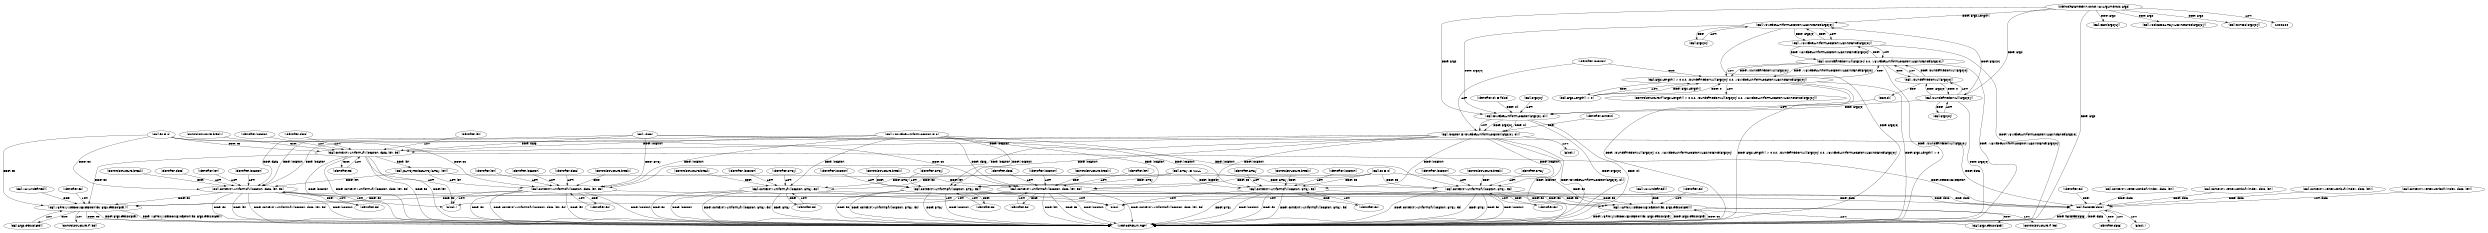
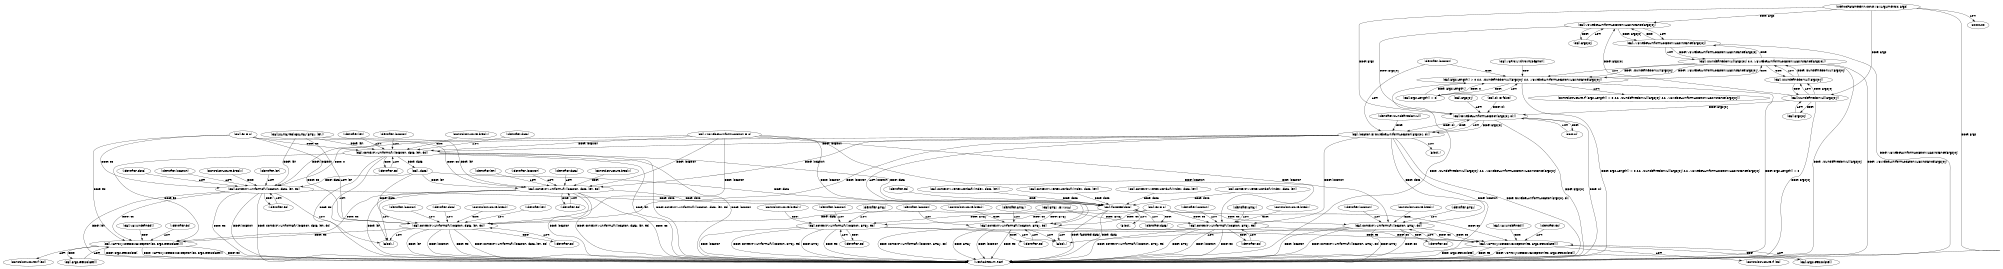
  digraph {
    fontname="DejaVu Sans"
    node [fontname="DejaVu Sans"]
    edge [fontname="DejaVu Sans"]
    n1 [label="(Call,V8WebGLUniformLocation::HasInstance(args[0]))"]
    n2 [label="(Call,!V8WebGLUniformLocation::HasInstance(args[0]))"]
    n3 [label="(Call,toWebGLUniformLocation(args[0], ok))"]
    n4 [label="(MethodReturn,RET)"]
    n5 [label="(Call,args[0])"]
    n6 [label="(Call,!isUndefinedOrNull(args[0]) && !V8WebGLUniformLocation::HasInstance(args[0]))"]
    n7 [label="(Call,location = toWebGLUniformLocation(args[0], ok))"]
    n8 [label="(Cast,ok)"]
    n9 [label="(Call,isUndefinedOrNull(args[0]))"]
    n10 [label="(Call,args[0])"]
    n11 [label="(Call,!isUndefinedOrNull(args[0]))"]
    n12 [label="(MethodParameterIn,const v8::Arguments& args)"]
-   n13 [label="(Call,Cast(args[1]))"]
-   n14 [label="(Call,V8Float32Array::HasInstance(args[1]))"]
-   n15 [label="(Call,toInt32(args[0]))"]
    1000100
    n17 [label="(Call,args.Length() > 0 && !isUndefinedOrNull(args[0]) && !V8WebGLUniformLocation::HasInstance(args[0]))"]
    n18 [label="(ControlStructure,if (args.Length() > 0 && !isUndefinedOrNull(args[0]) && !V8WebGLUniformLocation::HasInstance(args[0])))"]
    n19 [label="(Call,args.Length() > 0)"]
    n20 [label="(Call,context->uniform1fv(location, array, ec))"]
    n21 [label="(Call,context->uniform2fv(location, array, ec))"]
    n22 [label="(Call,context->uniform3fv(location, array, ec))"]
    n23 [label="(Call,context->uniform1fv(location, data, len, ec))"]
    n24 [label="(Call,context->uniform2fv(location, data, len, ec))"]
    n25 [label="(Call,context->uniform3fv(location, data, len, ec))"]
    n26 [label="(Call,context->uniform4fv(location, data, len, ec))"]
    n27 [label="(Block,)"]
    n28 [label="(Call,V8Proxy::setDOMException(ec, args.GetIsolate()))"]
    n29 [label="(Block,)"]
    n30 [label="(Identifier,ec)"]
    n31 [label="(Identifier,ec)"]
    n32 [label="(Identifier,ec)"]
    n33 [label="(Call,context->uniform4fv(location, array, ec))"]
    n34 [label="(Identifier,ec)"]
    n35 [label="(Call,fastFree(data))"]
    n36 [label="(Call,V8Proxy::setDOMException(ec, args.GetIsolate()))"]
    n37 [label="(Block,)"]
    n38 [label="(Identifier,ec)"]
    n39 [label="(Identifier,ec)"]
    n40 [label="(Identifier,ec)"]
    n41 [label="(Identifier,ec)"]
    n42 [label="(ControlStructure,if (ec))"]
    n43 [label="(Call,args.GetIsolate())"]
    n44 [label="(Block,)"]
    n45 [label="(Identifier,data)"]
    n46 [label="(Call,args.GetIsolate())"]
    n47 [label="(ControlStructure,if (ec))"]
    n48 [label="(ControlStructure,break;)"]
    n49 [label="(Identifier,location)"]
    n50 [label="(Identifier,ec)"]
    n51 [label="(Identifier,location)"]
    n52 [label="(Identifier,data)"]
    n53 [label="(Identifier,location)"]
    n54 [label="(Identifier,data)"]
    n55 [label="(Identifier,array)"]
    n56 [label="(Identifier,len)"]
    n57 [label="(Identifier,location)"]
+   n58 [label="(Call,V8Proxy::throwTypeError())"]
    n59 [label="(Identifier,len)"]
    n60 [label="(ControlStructure,break;)"]
    n61 [label="(Call,context->vertexAttrib3fv(index, data, len))"]
    n62 [label="(Identifier,data)"]
    n63 [label="(Identifier,location)"]
    n64 [label="(ControlStructure,break;)"]
    n65 [label="(Call,* toWebGLUniformLocation = 0)"]
    n66 [label="(Identifier,location)"]
    n67 [label="(ControlStructure,break;)"]
    n68 [label="(ControlStructure,break;)"]
    n69 [label="(Identifier,len)"]
    n70 [label="(Call,ec = 0)"]
    n71 [label="(ControlStructure,break;)"]
    n72 [label="(Identifier,array)"]
    n73 [label="(Identifier,data)"]
-   n74 [label="(Identifier,ok = false)"]
+   n74 [label="(Call,ok = false)"]
    n75 [label="(Call,context->vertexAttrib1fv(index, data, len))"]
    n76 [label="(Call,!data)"]
    n77 [label="(Call,context->vertexAttrib4fv(index, data, len))"]
    n78 [label="(Identifier,len)"]
    n79 [label="(ControlStructure,break;)"]
    n80 [label="(Identifier,array)"]
    n81 [label="(Call,v8::Undefined())"]
    n82 [label="(Identifier,location)"]
    n83 [label="(Call,context->vertexAttrib2fv(index, data, len))"]
    n84 [label="(ControlStructure,break;)"]
    n85 [label="(Identifier,ec)"]
-   n86 [label="(Identifier,context)"]
+   n86 [label="(Identifier,isUndefinedOrNull)"]
    n87 [label="(Identifier,array)"]
    n88 [label="(Call,jsArrayToFloatArray(array, len))"]
    n89 [label="(Call,args[0])"]
    n90 [label="(Call,v8::Undefined())"]
    n91 [label="(Identifier,location)"]
    n92 [label="(Identifier,location)"]
    n93 [label="(Call,array != NULL)"]
    n94 [label="(Identifier,ec)"]
    n95 [label="(Call,ec = 0)"]
    n1 -> n2 [label="AST: "]
    n1 -> n2 [label="DDG: args[0]"]
    n1 -> n3 [label="DDG: args[0]"]
-   n1 -> n4 [label="DDG: args[0]"]
    n1 -> n5 [label="CFG: "]
    n2 -> n1 [label="CFG: "]
    n2 -> n4 [label="DDG: V8WebGLUniformLocation::HasInstance(args[0])"]
    n2 -> n6 [label="AST: "]
    n2 -> n6 [label="DDG: V8WebGLUniformLocation::HasInstance(args[0])"]
    n3 -> n4 [label="DDG: args[0]"]
    n3 -> n4 [label="DDG: ok"]
    n3 -> n7 [label="AST: "]
    n3 -> n7 [label="DDG: args[0]"]
    n3 -> n7 [label="DDG: ok"]
-   n11 -> n8 [label="CFG: "]
+   n3 -> n8 [label="CFG: "]
    n5 -> n1 [label="AST: "]
    n6 -> n2 [label="CFG: "]
    n6 -> n4 [label="DDG: !isUndefinedOrNull(args[0])"]
    n6 -> n4 [label="DDG: !V8WebGLUniformLocation::HasInstance(args[0])"]
    n6 -> n11 [label="CFG: "]
    n6 -> n17 [label="AST: "]
    n6 -> n17 [label="DDG: !isUndefinedOrNull(args[0])"]
    n6 -> n17 [label="DDG: !V8WebGLUniformLocation::HasInstance(args[0])"]
+   n7 -> n3 [label="CFG: "]
    n7 -> n4 [label="DDG: location"]
    n7 -> n4 [label="DDG: toWebGLUniformLocation(args[0], ok)"]
-   n7 -> n20 [label="DDG: location"]
+   n7 -> n20 [label="DDG: data"]
    n7 -> n21 [label="DDG: location"]
-   n7 -> n22 [label="DDG: location"]
+   n7 -> n22 [label="AST: location"]
    n7 -> n23 [label="DDG: location"]
    n7 -> n24 [label="DDG: location"]
-   n7 -> n25 [label="DDG: location"]
+   n7 -> n25 [label="DDG: 0"]
    n7 -> n26 [label="DDG: location"]
    n7 -> n27 [label="AST: "]
    n8 -> n3 [label="AST: "]
    n9 -> n1 [label="DDG: args[0]"]
    n9 -> n3 [label="DDG: args[0]"]
    n9 -> n4 [label="DDG: args[0]"]
    n9 -> n10 [label="CFG: "]
    n9 -> n11 [label="AST: "]
    n9 -> n11 [label="DDG: args[0]"]
    n10 -> n9 [label="AST: "]
    n11 -> n6 [label="AST: "]
    n11 -> n6 [label="DDG: isUndefinedOrNull(args[0])"]
-   n11 -> n9 [label="DDG: 0"]
-   n12 -> n1 [label="DDG: args.Length()"]
+   n11 -> n9 [label="CFG: "]
+   n12 -> n1 [label="DDG: args"]
    n12 -> n3 [label="DDG: args"]
    n12 -> n4 [label="DDG: args"]
    n12 -> n9 [label="DDG: args"]
-   n12 -> n13 [label="DDG: args"]
-   n12 -> n14 [label="DDG: args"]
-   n12 -> n15 [label="DDG: args"]
    n12 -> 1000100 [label="AST: "]
    n17 -> n4 [label="DDG: !isUndefinedOrNull(args[0]) && !V8WebGLUniformLocation::HasInstance(args[0])"]
    n17 -> n4 [label="DDG: args.Length() > 0 && !isUndefinedOrNull(args[0]) && !V8WebGLUniformLocation::HasInstance(args[0])"]
    n17 -> n4 [label="DDG: args.Length() > 0"]
    n17 -> n6 [label="CFG: "]
    n17 -> n18 [label="AST: "]
    n17 -> n19 [label="CFG: "]
    n19 -> n17 [label="AST: "]
    n19 -> n17 [label="DDG: args.Length()"]
    n19 -> n17 [label="DDG: 0"]
    n20 -> n4 [label="DDG: location"]
    n20 -> n4 [label="DDG: context->uniform1fv(location, array, ec)"]
    n20 -> n4 [label="DDG: array"]
    n20 -> n4 [label="DDG: ec"]
    n20 -> n28 [label="DDG: ec"]
    n20 -> n29 [label="AST: "]
    n20 -> n30 [label="CFG: "]
    n21 -> n4 [label="DDG: context->uniform2fv(location, array, ec)"]
    n21 -> n4 [label="DDG: array"]
    n21 -> n4 [label="DDG: location"]
    n21 -> n4 [label="DDG: ec"]
    n21 -> n28 [label="DDG: ec"]
    n21 -> n29 [label="AST: "]
    n21 -> n31 [label="CFG: "]
    n22 -> n4 [label="DDG: context->uniform3fv(location, array, ec)"]
    n22 -> n4 [label="DDG: array"]
    n22 -> n4 [label="DDG: location"]
    n22 -> n4 [label="DDG: ec"]
    n22 -> n28 [label="DDG: ec"]
    n22 -> n29 [label="AST: "]
    n22 -> n32 [label="CFG: "]
    n23 -> n4 [label="DDG: ec"]
    n23 -> n4 [label="DDG: len"]
    n23 -> n4 [label="DDG: context->uniform1fv(location, data, len, ec)"]
    n23 -> n4 [label="DDG: location"]
    n23 -> n35 [label="DDG: data"]
    n23 -> n36 [label="DDG: ec"]
    n23 -> n37 [label="AST: "]
    n23 -> n38 [label="CFG: "]
    n24 -> n4 [label="DDG: len"]
    n24 -> n4 [label="DDG: location"]
    n24 -> n4 [label="DDG: ec"]
    n24 -> n4 [label="DDG: context->uniform2fv(location, data, len, ec)"]
-   n24 -> n35 [label="DDG: data"]
+   n35 -> n24 [label="DDG: data"]
    n24 -> n36 [label="DDG: ec"]
    n24 -> n37 [label="AST: "]
    n24 -> n39 [label="CFG: "]
    n25 -> n4 [label="DDG: context->uniform3fv(location, data, len, ec)"]
    n25 -> n4 [label="DDG: len"]
    n25 -> n4 [label="DDG: ec"]
    n25 -> n4 [label="DDG: location"]
-   n25 -> n35 [label="CFG: data"]
+   n25 -> n35 [label="DDG: data"]
    n25 -> n36 [label="DDG: ec"]
    n25 -> n37 [label="AST: "]
    n25 -> n40 [label="CFG: "]
    n26 -> n4 [label="DDG: location"]
    n26 -> n4 [label="DDG: context->uniform4fv(location, data, len, ec)"]
    n26 -> n4 [label="DDG: ec"]
    n26 -> n4 [label="DDG: len"]
-   n26 -> n35 [label="DDG: setDOMException"]
+   n26 -> n35 [label="DDG: data"]
    n26 -> n36 [label="DDG: ec"]
    n26 -> n37 [label="AST: "]
    n26 -> n41 [label="CFG: "]
    n28 -> n4 [label="DDG: V8Proxy::setDOMException(ec, args.GetIsolate())"]
    n28 -> n4 [label="DDG: args.GetIsolate()"]
    n28 -> n4 [label="DDG: ec"]
    n28 -> n42 [label="AST: "]
    n28 -> n43 [label="CFG: "]
    n30 -> n20 [label="AST: "]
    n31 -> n21 [label="AST: "]
    n32 -> n22 [label="AST: "]
    n33 -> n4 [label="DDG: array"]
    n33 -> n4 [label="DDG: ec"]
    n33 -> n4 [label="DDG: location"]
    n33 -> n4 [label="DDG: context->uniform4fv(location, array, ec)"]
    n33 -> n28 [label="DDG: ec"]
    n33 -> n29 [label="AST: "]
    n33 -> n34 [label="CFG: "]
    n34 -> n33 [label="AST: "]
    n35 -> n4 [label="DDG: fastFree(data)"]
    n35 -> n4 [label="DDG: data"]
    n35 -> n44 [label="AST: "]
    n35 -> n45 [label="CFG: "]
    n36 -> n4 [label="DDG: args.GetIsolate()"]
    n36 -> n4 [label="DDG: V8Proxy::setDOMException(ec, args.GetIsolate())"]
    n36 -> n4 [label="DDG: ec"]
    n36 -> n46 [label="CFG: "]
    n36 -> n47 [label="AST: "]
    n38 -> n23 [label="AST: "]
    n39 -> n24 [label="AST: "]
    n40 -> n25 [label="AST: "]
    n41 -> n26 [label="AST: "]
    n43 -> n28 [label="AST: "]
    n45 -> n35 [label="AST: "]
    n46 -> n36 [label="AST: "]
    n48 -> n33 [label="CFG: "]
    n49 -> n22 [label="AST: "]
    n50 -> n35 [label="CFG: "]
    n51 -> n33 [label="AST: "]
    n52 -> n25 [label="AST: "]
    n53 -> n7 [label="AST: "]
    n53 -> n17 [label="CFG: "]
    n54 -> n23 [label="AST: "]
    n55 -> n33 [label="AST: "]
    n56 -> n23 [label="AST: "]
    n57 -> n24 [label="AST: "]
+   n58 -> n17 [label="CFG: "]
    n59 -> n26 [label="AST: "]
    n60 -> n20 [label="CFG: "]
    n61 -> n35 [label="DDG: data"]
    n62 -> n24 [label="AST: "]
    n63 -> n25 [label="AST: "]
    n64 -> n24 [label="CFG: "]
-   n65 -> n20 [label="DDG: location"]
+   n65 -> n20 [label="CFG: location"]
    n65 -> n21 [label="DDG: location"]
    n65 -> n22 [label="DDG: location"]
    n65 -> n23 [label="DDG: location"]
    n65 -> n24 [label="DDG: location"]
    n65 -> n25 [label="DDG: location"]
    n65 -> n26 [label="DDG: location"]
-   n65 -> n33 [label="DDG: location"]
    n66 -> n23 [label="AST: "]
    n67 -> n25 [label="CFG: "]
    n68 -> n23 [label="CFG: "]
    n69 -> n25 [label="AST: "]
    n70 -> n23 [label="DDG: ec"]
    n70 -> n24 [label="DDG: ec"]
    n70 -> n25 [label="DDG: ec"]
    n70 -> n26 [label="DDG: ec"]
    n70 -> n36 [label="DDG: ec"]
    n71 -> n22 [label="CFG: "]
    n72 -> n21 [label="AST: "]
    n73 -> n26 [label="AST: "]
    n74 -> n3 [label="DDG: ok"]
    n75 -> n35 [label="DDG: data"]
-   n76 -> n23 [label="DDG: data"]
-   n76 -> n24 [label="DDG: array"]
+   n23 -> n76 [label="DDG: data"]
+   n76 -> n24 [label="DDG: data"]
    n76 -> n25 [label="DDG: data"]
-   n76 -> n26 [label="DDG: data"]
+   n76 -> n26 [label="DDG: len"]
    n76 -> n35 [label="DDG: data"]
    n77 -> n35 [label="DDG: data"]
    n78 -> n24 [label="AST: "]
    n79 -> n26 [label="CFG: "]
    n80 -> n20 [label="AST: "]
    n81 -> n36 [label="CFG: "]
    n82 -> n20 [label="AST: "]
-   n83 -> n35 [label="AST: data"]
+   n83 -> n35 [label="DDG: data"]
    n84 -> n21 [label="CFG: "]
    n85 -> n36 [label="AST: "]
    n86 -> n7 [label="CFG: "]
    n87 -> n22 [label="AST: "]
    n88 -> n23 [label="DDG: len"]
    n88 -> n24 [label="AST: len"]
    n88 -> n25 [label="DDG: len"]
-   n26 -> n88 [label="DDG: len"]
+   n88 -> n26 [label="DDG: len"]
    n89 -> n3 [label="AST: "]
    n90 -> n28 [label="CFG: "]
    n91 -> n26 [label="AST: "]
    n92 -> n21 [label="AST: "]
-   n93 -> n20 [label="DDG: array"]
-   n93 -> n21 [label="DDG: location"]
+   n93 -> n21 [label="DDG: array"]
    n93 -> n22 [label="DDG: array"]
    n93 -> n33 [label="DDG: array"]
    n94 -> n28 [label="AST: "]
    n95 -> n20 [label="DDG: ec"]
    n95 -> n21 [label="DDG: ec"]
    n95 -> n22 [label="DDG: ec"]
    n95 -> n28 [label="DDG: ec"]
    n95 -> n33 [label="DDG: ec"]
  }
